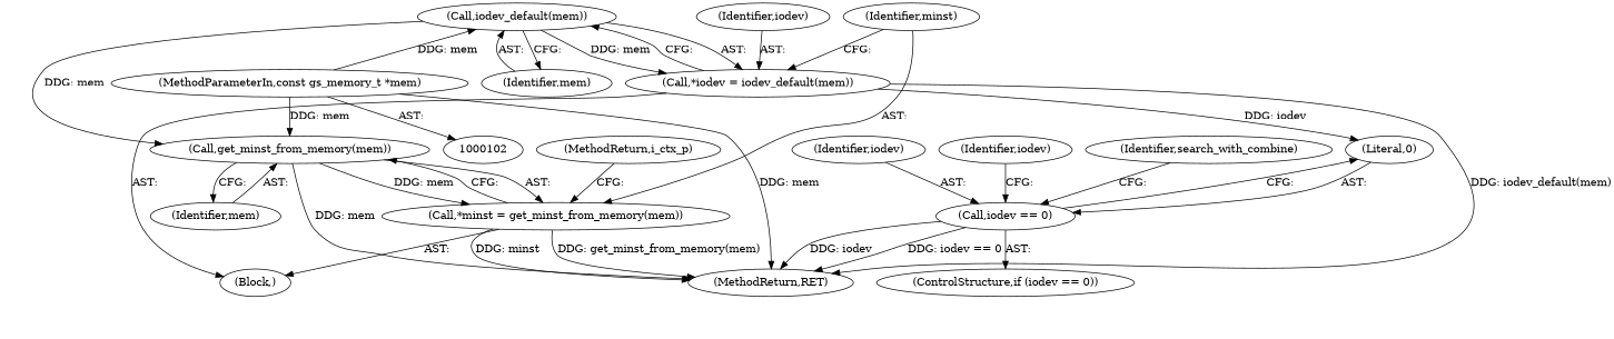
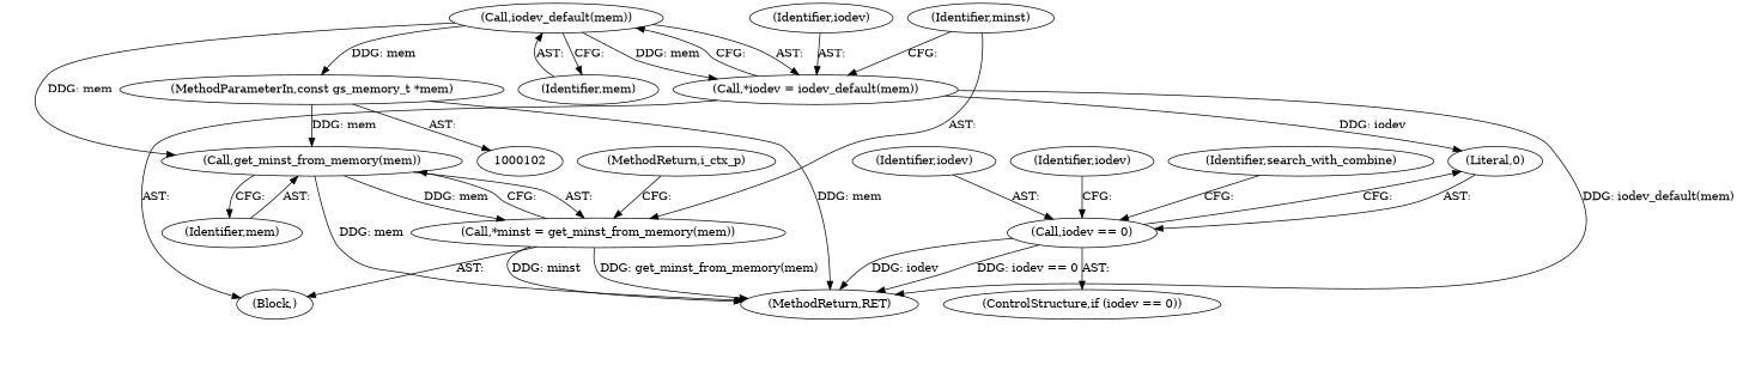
  digraph {
    n1 [label="(Call,iodev_default(mem))"]
    n2 [label="(Call,*iodev = iodev_default(mem))"]
    n3 [label="(Call,get_minst_from_memory(mem))"]
    n4 [label="(Identifier,mem)"]
    n5 [label="(MethodReturn,RET)"]
    n6 [label="(Block,)"]
    n7 [label="(Literal,0)"]
    n8 [label="(Call,*minst = get_minst_from_memory(mem))"]
    n9 [label="(Identifier,mem)"]
    n10 [label="(MethodParameterIn,const gs_memory_t *mem)"]
    1000102
    n12 [label="(Call,iodev == 0)"]
    n13 [label="(ControlStructure,if (iodev == 0))"]
    n14 [label="(MethodReturn,i_ctx_p)"]
    n15 [label="(Identifier,iodev)"]
    n16 [label="(Identifier,iodev)"]
    n17 [label="(Identifier,iodev)"]
    n18 [label="(Identifier,search_with_combine)"]
    n19 [label="(Identifier,minst)"]
    n1 -> n2 [label="AST: "]
    n1 -> n2 [label="DDG: mem"]
    n1 -> n3 [label="DDG: mem"]
    n1 -> n4 [label="CFG: "]
    n2 -> n1 [label="CFG: "]
    n2 -> n5 [label="DDG: iodev_default(mem)"]
    n2 -> n6 [label="AST: "]
    n2 -> n7 [label="DDG: iodev"]
    n3 -> n5 [label="DDG: mem"]
    n3 -> n8 [label="AST: "]
    n3 -> n8 [label="DDG: mem"]
    n3 -> n9 [label="CFG: "]
    n4 -> n1 [label="AST: "]
    n7 -> n12 [label="AST: "]
    n8 -> n3 [label="CFG: "]
    n8 -> n5 [label="DDG: minst"]
    n8 -> n5 [label="DDG: get_minst_from_memory(mem)"]
    n8 -> n6 [label="AST: "]
    n9 -> n3 [label="AST: "]
-   n10 -> n1 [label="DDG: mem"]
+   n1 -> n10 [label="DDG: mem"]
    n10 -> n3 [label="DDG: mem"]
    n10 -> n5 [label="DDG: mem"]
    n10 -> 1000102 [label="AST: "]
    n12 -> n5 [label="DDG: iodev"]
    n12 -> n5 [label="DDG: iodev == 0"]
    n12 -> n7 [label="CFG: "]
    n12 -> n13 [label="AST: "]
    n14 -> n8 [label="CFG: "]
    n15 -> n12 [label="AST: "]
    n16 -> n12 [label="CFG: "]
    n17 -> n2 [label="AST: "]
    n18 -> n12 [label="CFG: "]
    n19 -> n2 [label="CFG: "]
    n19 -> n8 [label="AST: "]
  }
